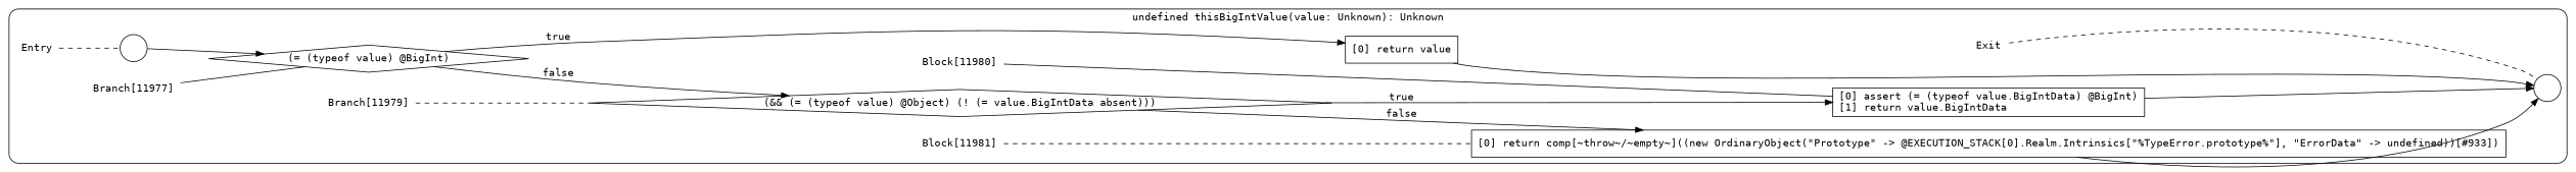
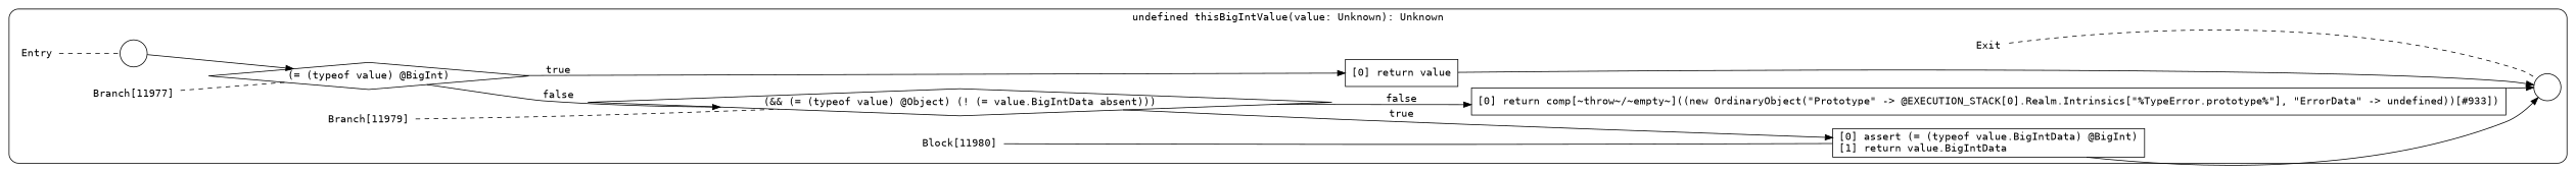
  digraph {
    fontname=Consolas
    rankdir=LR
    node [fontname=Consolas shape=none color=black fillcolor=white style=filled]
    edge [color=black fontname=Consolas]
    n1 [label=<<font color="black">Entry</font>> color="" fillcolor="" style=""]
    n2 [label=" " shape=circle]
    n3 [label=<<font color="black">(= (typeof value) @BigInt)</font>> shape=diamond]
    n4 [label=<<font color="black">[0] return value<BR ALIGN="LEFT"/></font>> shape=box]
    n5 [label=<<font color="black">(&amp;&amp; (= (typeof value) @Object) (! (= value.BigIntData absent)))</font>> shape=diamond]
    n6 [label=<<font color="black">Exit</font>> color="" fillcolor="" style=""]
    n7 [label=" " shape=circle]
    n8 [label=<<font color="black">Branch[11977]</font>> color="" fillcolor="" style=""]
    n9 [label=<<font color="black">[0] assert (= (typeof value.BigIntData) @BigInt)<BR ALIGN="LEFT"/>[1] return value.BigIntData<BR ALIGN="LEFT"/></font>> shape=box]
    n10 [label=<<font color="black">[0] return comp[~throw~/~empty~]((new OrdinaryObject(&quot;Prototype&quot; -&gt; @EXECUTION_STACK[0].Realm.Intrinsics[&quot;%TypeError.prototype%&quot;], &quot;ErrorData&quot; -&gt; undefined))[#933])<BR ALIGN="LEFT"/></font>> shape=box]
    n11 [label=<<font color="black">Branch[11979]</font>> color="" fillcolor="" style=""]
    n12 [label=<<font color="black">Block[11980]</font>> color="" fillcolor="" style=""]
-   n13 [label=<<font color="black">Block[11981]</font>> color="" fillcolor="" style=""]
    subgraph cluster_1 {
      label="undefined thisBigIntValue(value: Unknown): Unknown"
      style=rounded
      n1
      n2
      n3
      n4
      n5
      n6
      n7
      n8
      n9
      n10
      n11
      n12
-     n13
    }
    n1 -> n2 [arrowhead=none style=dashed]
    n2 -> n3
    n3 -> n4 [label=<<font color="black">true</font>>]
    n3 -> n5 [label=<<font color="black">false</font>>]
    n4 -> n7
    n5 -> n9 [label=<<font color="black">true</font>>]
    n5 -> n10 [label=<<font color="black">false</font>>]
    n6 -> n7 [arrowhead=none style=dashed]
-   n8 -> n3 [arrowhead=none style=solid]
+   n8 -> n3 [arrowhead=none style=dashed]
    n9 -> n7
    n10 -> n7
    n11 -> n5 [arrowhead=none style=dashed]
    n12 -> n9 [arrowhead=none style=solid]
-   n13 -> n10 [arrowhead=none style=dashed]
  }
